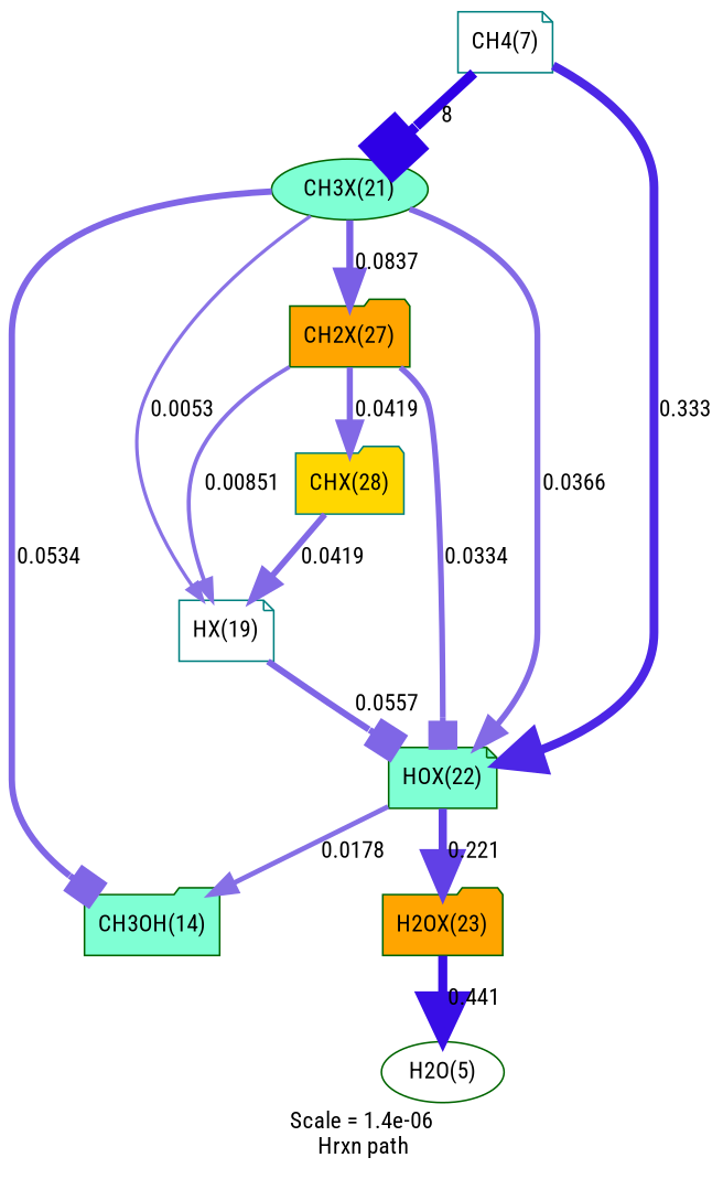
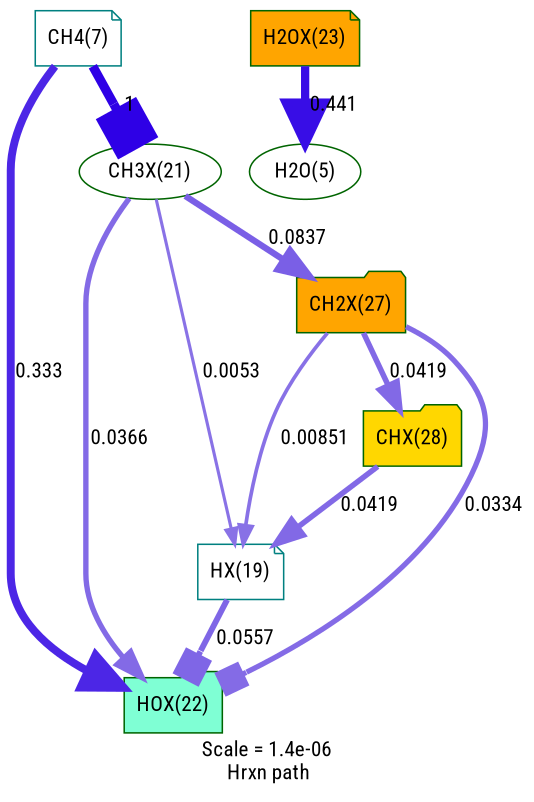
  digraph {
    fontname="Roboto Condensed"
    label="Scale = 1.4e-06\l Hrxn path"
    node [color=darkgreen fillcolor=white fontname="Roboto Condensed" shape=folder style=filled]
    edge [arrowhead=normal arrowsize=1.8 color="0.7, 0.542, 0.9" fontname="Roboto Condensed" style="setlinewidth(3.6)"]
    n1 [color=teal label="CH4(7)" shape=note]
-   n2 [fillcolor=aquamarine label="CH3X(21)" shape=ellipse]
-   n3 [fillcolor=aquamarine label="HOX(22)" shape=note]
-   n4 [fillcolor=aquamarine label="CH3OH(14)"]
+   n2 [label="CH3X(21)" shape=ellipse]
+   n3 [fillcolor=aquamarine label="HOX(22)"]
    n5 [color=teal label="HX(19)" shape=note]
    n6 [fillcolor=orange label="CH2X(27)"]
-   n7 [fillcolor=orange label="H2OX(23)"]
-   n8 [color=teal fillcolor=gold label="CHX(28)"]
+   n7 [fillcolor=orange label="H2OX(23)" shape=note]
+   n8 [fillcolor=gold label="CHX(28)"]
    n9 [label="H2O(5)" shape=ellipse]
-   n1 -> n2 [arrowhead=box arrowsize=3 color="0.7, 1.5, 0.9" label=" 8" style="setlinewidth(6)"]
+   n1 -> n2 [arrowhead=box arrowsize=3 color="0.7, 1.5, 0.9" label=" 1" style="setlinewidth(6)"]
    n1 -> n3 [arrowsize=2.59 color="0.7, 0.833, 0.9" label=" 0.333" style="setlinewidth(5.17)"]
    n2 -> n3 [arrowsize=1.75 color="0.7, 0.537, 0.9" label=" 0.0366" style="setlinewidth(3.5)"]
-   n2 -> n4 [arrowhead=box arrowsize=1.89 color="0.7, 0.553, 0.9" label=" 0.0534" style="setlinewidth(3.79)"]
    n2 -> n5 [arrowsize=1.02 color="0.7, 0.505, 0.9" label=" 0.0053" style="setlinewidth(2.04)"]
    n2 -> n6 [arrowsize=2.06 color="0.7, 0.584, 0.9" label=" 0.0837" style="setlinewidth(4.13)"]
-   n3 -> n4 [arrowsize=1.48 color="0.7, 0.518, 0.9" label=" 0.0178" style="setlinewidth(2.96)"]
-   n3 -> n7 [arrowsize=2.43 color="0.7, 0.721, 0.9" label=" 0.221" style="setlinewidth(4.86)"]
    n5 -> n3 [arrowhead=box arrowsize=1.91 color="0.7, 0.556, 0.9" label=" 0.0557" style="setlinewidth(3.82)"]
    n6 -> n3 [arrowhead=box arrowsize=1.72 color="0.7, 0.533, 0.9" label=" 0.0334" style="setlinewidth(3.43)"]
    n6 -> n5 [arrowsize=1.2 color="0.7, 0.509, 0.9" label=" 0.00851" style="setlinewidth(2.4)"]
    n6 -> n8 [label=" 0.0419"]
    n7 -> n9 [arrowsize=2.69 color="0.7, 0.941, 0.9" label=" 0.441" style="setlinewidth(5.38)"]
    n8 -> n5 [label=" 0.0419"]
  }
